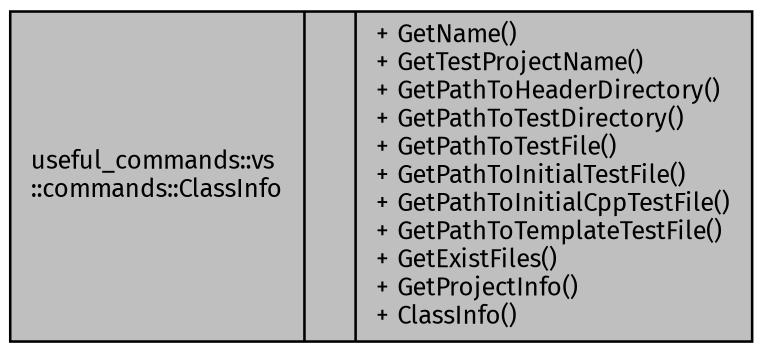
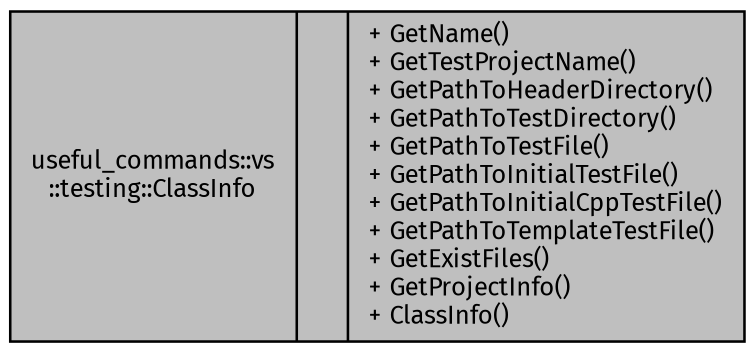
  digraph {
    rankdir=LR
    fontname="Fira Sans"
-   n1 [color=black fillcolor=grey75 fontcolor=black fontname="Fira Sans" fontsize=10 height=0.2 label="{useful_commands::vs\l::commands::ClassInfo\n||+ GetName()\l+ GetTestProjectName()\l+ GetPathToHeaderDirectory()\l+ GetPathToTestDirectory()\l+ GetPathToTestFile()\l+ GetPathToInitialTestFile()\l+ GetPathToInitialCppTestFile()\l+ GetPathToTemplateTestFile()\l+ GetExistFiles()\l+ GetProjectInfo()\l+ ClassInfo()\l}" shape=record style=filled width=0.4]
+   n1 [color=black fillcolor=grey75 fontcolor=black fontname="Fira Sans" fontsize=10 height=0.2 label="{useful_commands::vs\l::testing::ClassInfo\n||+ GetName()\l+ GetTestProjectName()\l+ GetPathToHeaderDirectory()\l+ GetPathToTestDirectory()\l+ GetPathToTestFile()\l+ GetPathToInitialTestFile()\l+ GetPathToInitialCppTestFile()\l+ GetPathToTemplateTestFile()\l+ GetExistFiles()\l+ GetProjectInfo()\l+ ClassInfo()\l}" shape=record style=filled width=0.4]
  }
